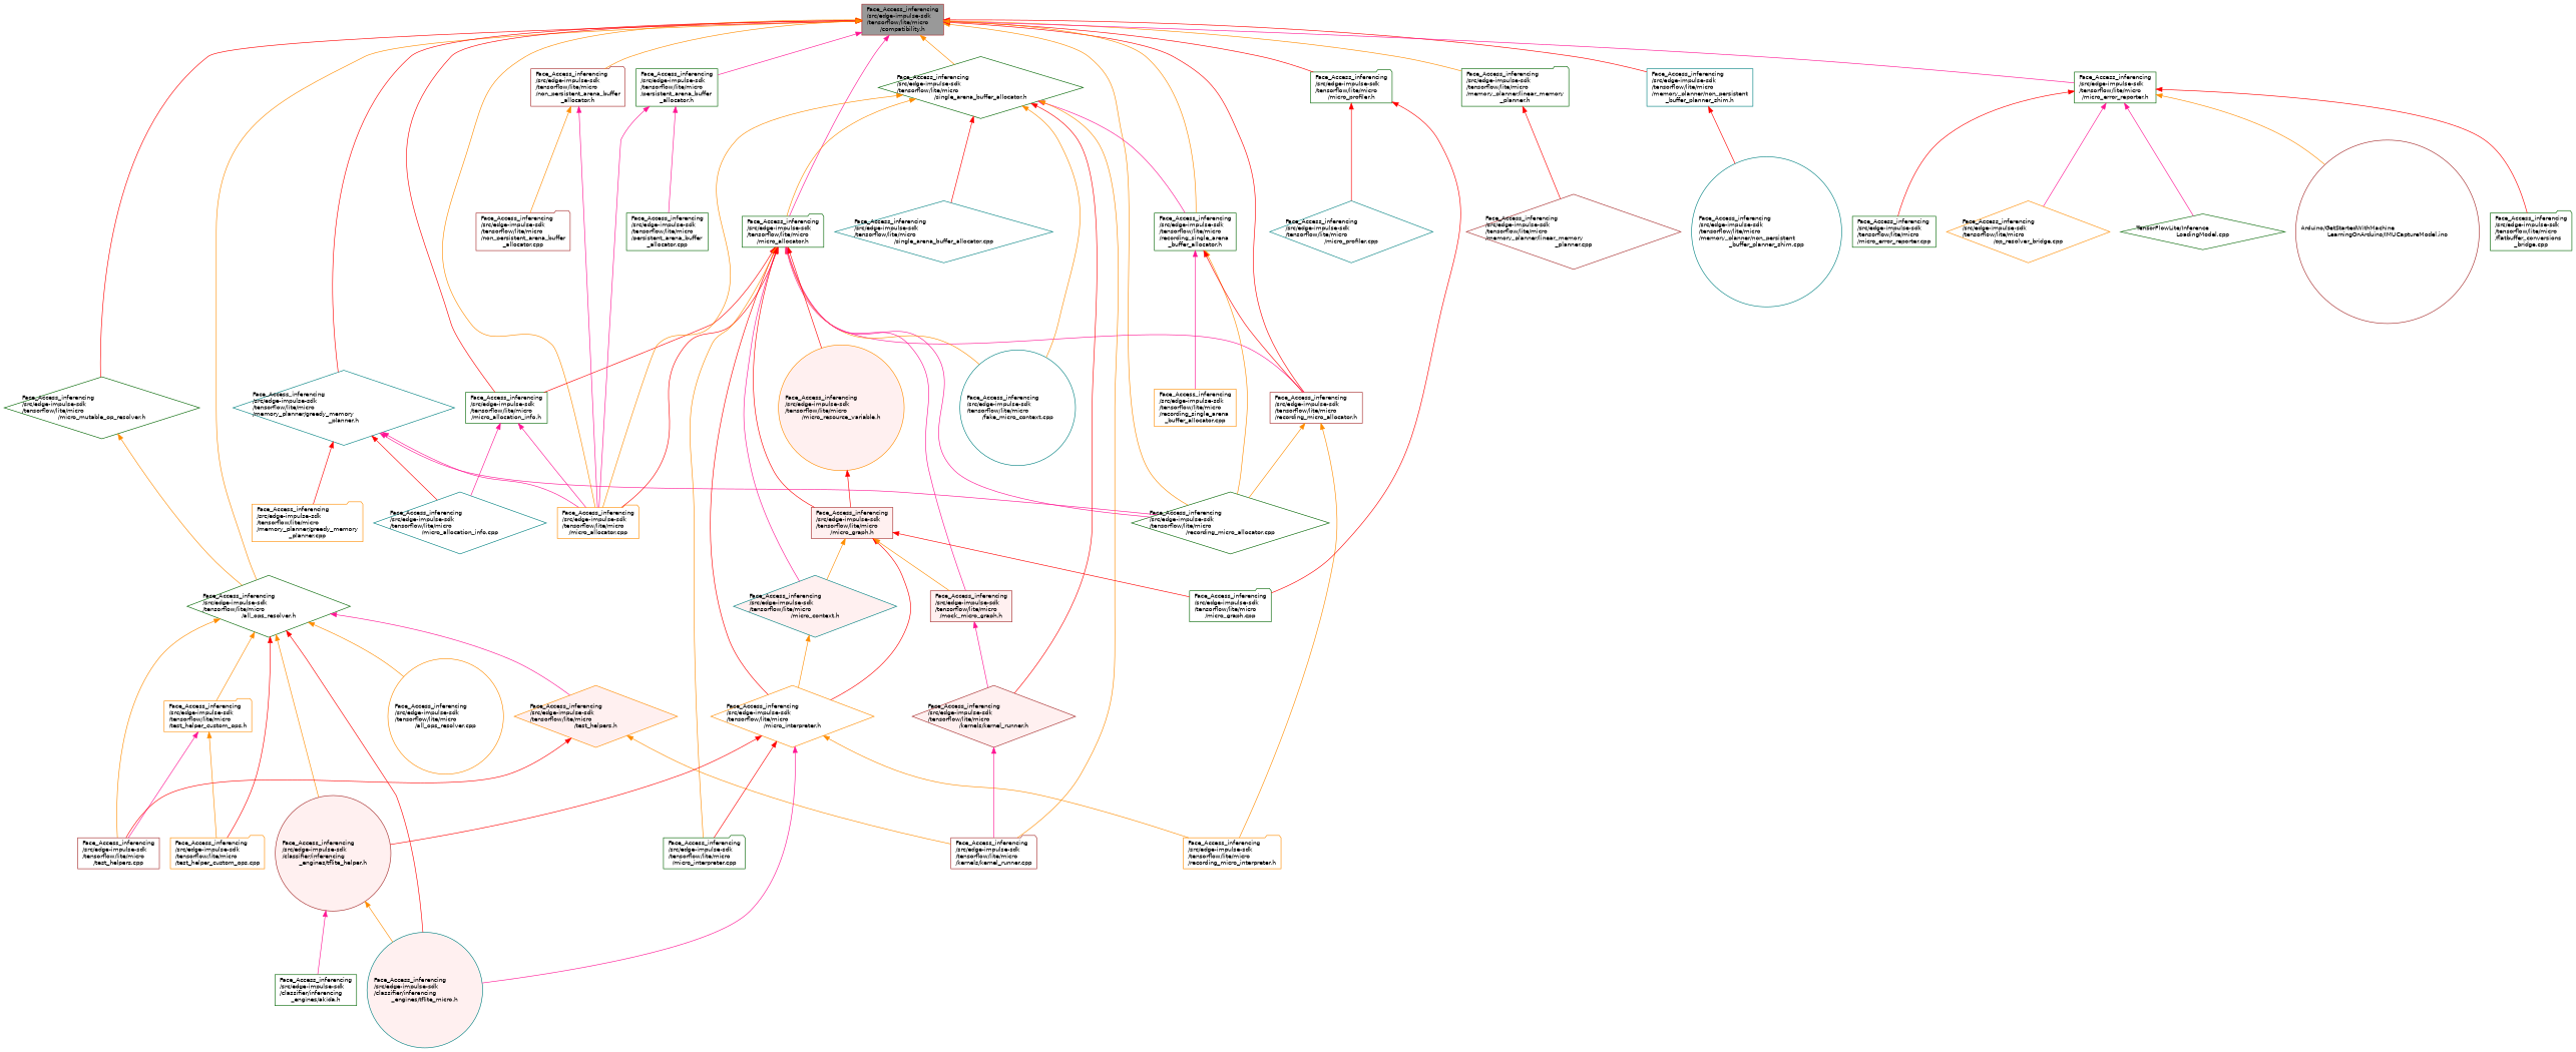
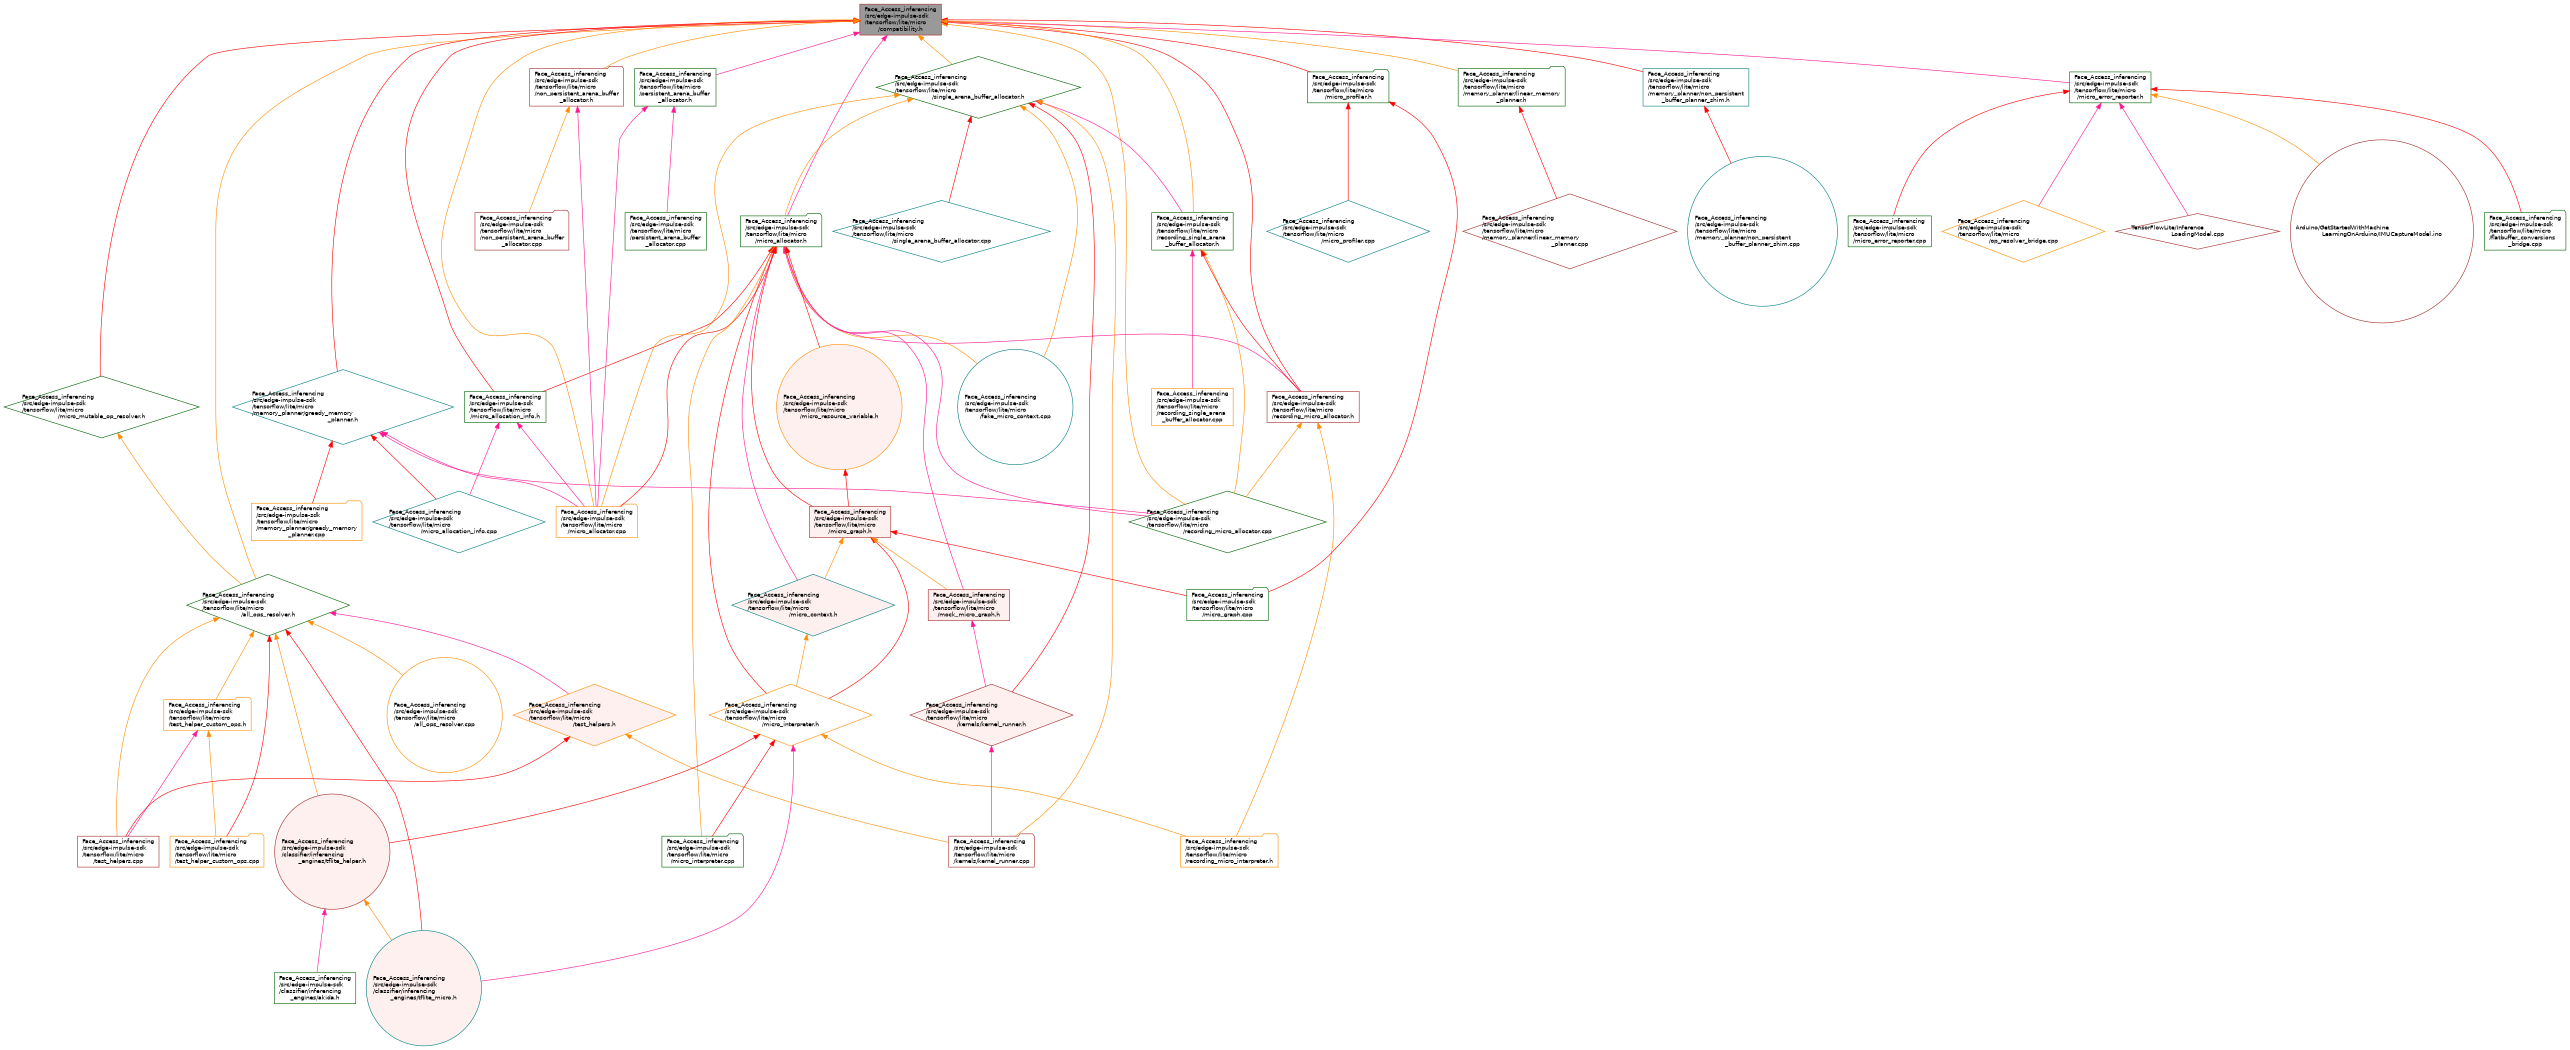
  digraph {
    node [color=darkgreen fillcolor=white fontname=Helvetica fontsize=10 shape=diamond style=filled]
    edge [color=darkorange dir=back fontname=Helvetica fontsize=10 labelfontname=Helvetica labelfontsize=10 style=solid]
    n1 [color=brown fillcolor=grey60 fontcolor=black height=0.2 label="Face_Access_inferencing\l/src/edge-impulse-sdk\l/tensorflow/lite/micro\l/compatibility.h" shape=box width=0.4]
    n2 [height=0.2 label="Face_Access_inferencing\l/src/edge-impulse-sdk\l/tensorflow/lite/micro\l/all_ops_resolver.h" width=0.4]
    n3 [color=teal height=0.2 label="Face_Access_inferencing\l/src/edge-impulse-sdk\l/tensorflow/lite/micro\l/memory_planner/greedy_memory\l_planner.h" width=0.4]
    n4 [color=darkorange height=0.2 label="Face_Access_inferencing\l/src/edge-impulse-sdk\l/tensorflow/lite/micro\l/micro_allocator.cpp" shape=folder width=0.4]
    n5 [height=0.2 label="Face_Access_inferencing\l/src/edge-impulse-sdk\l/tensorflow/lite/micro\l/recording_micro_allocator.cpp" width=0.4]
    n6 [height=0.2 label="Face_Access_inferencing\l/src/edge-impulse-sdk\l/tensorflow/lite/micro\l/memory_planner/linear_memory\l_planner.h" shape=folder width=0.4]
    n7 [color=teal height=0.2 label="Face_Access_inferencing\l/src/edge-impulse-sdk\l/tensorflow/lite/micro\l/memory_planner/non_persistent\l_buffer_planner_shim.h" shape=box width=0.4]
    n8 [height=0.2 label="Face_Access_inferencing\l/src/edge-impulse-sdk\l/tensorflow/lite/micro\l/micro_allocation_info.h" shape=box width=0.4]
    n9 [height=0.2 label="Face_Access_inferencing\l/src/edge-impulse-sdk\l/tensorflow/lite/micro\l/micro_allocator.h" shape=folder width=0.4]
    n10 [color=brown height=0.2 label="Face_Access_inferencing\l/src/edge-impulse-sdk\l/tensorflow/lite/micro\l/recording_micro_allocator.h" shape=box width=0.4]
    n11 [height=0.2 label="Face_Access_inferencing\l/src/edge-impulse-sdk\l/tensorflow/lite/micro\l/micro_error_reporter.h" shape=box width=0.4]
    n12 [height=0.2 label="Face_Access_inferencing\l/src/edge-impulse-sdk\l/tensorflow/lite/micro\l/micro_mutable_op_resolver.h" width=0.4]
    n13 [height=0.2 label="Face_Access_inferencing\l/src/edge-impulse-sdk\l/tensorflow/lite/micro\l/micro_profiler.h" shape=folder width=0.4]
    n14 [color=brown height=0.2 label="Face_Access_inferencing\l/src/edge-impulse-sdk\l/tensorflow/lite/micro\l/non_persistent_arena_buffer\l_allocator.h" shape=folder width=0.4]
    n15 [height=0.2 label="Face_Access_inferencing\l/src/edge-impulse-sdk\l/tensorflow/lite/micro\l/persistent_arena_buffer\l_allocator.h" shape=box width=0.4]
    n16 [height=0.2 label="Face_Access_inferencing\l/src/edge-impulse-sdk\l/tensorflow/lite/micro\l/recording_single_arena\l_buffer_allocator.h" shape=box width=0.4]
    n17 [height=0.2 label="Face_Access_inferencing\l/src/edge-impulse-sdk\l/tensorflow/lite/micro\l/single_arena_buffer_allocator.h" width=0.4]
    n18 [color=brown fillcolor="#FFF0F0" height=0.2 label="Face_Access_inferencing\l/src/edge-impulse-sdk\l/classifier/inferencing\l_engines/tflite_helper.h" shape=circle width=0.4]
    n19 [color=teal fillcolor="#FFF0F0" height=0.2 label="Face_Access_inferencing\l/src/edge-impulse-sdk\l/classifier/inferencing\l_engines/tflite_micro.h" shape=circle width=0.4]
    n20 [color=darkorange height=0.2 label="Face_Access_inferencing\l/src/edge-impulse-sdk\l/tensorflow/lite/micro\l/all_ops_resolver.cpp" shape=circle width=0.4]
    n21 [color=darkorange height=0.2 label="Face_Access_inferencing\l/src/edge-impulse-sdk\l/tensorflow/lite/micro\l/test_helper_custom_ops.cpp" shape=folder width=0.4]
    n22 [color=darkorange height=0.2 label="Face_Access_inferencing\l/src/edge-impulse-sdk\l/tensorflow/lite/micro\l/test_helper_custom_ops.h" shape=folder width=0.4]
    n23 [color=brown height=0.2 label="Face_Access_inferencing\l/src/edge-impulse-sdk\l/tensorflow/lite/micro\l/test_helpers.cpp" shape=box width=0.4]
    n24 [color=darkorange fillcolor="#FFF0F0" height=0.2 label="Face_Access_inferencing\l/src/edge-impulse-sdk\l/tensorflow/lite/micro\l/test_helpers.h" width=0.4]
    n25 [height=0.2 label="Face_Access_inferencing\l/src/edge-impulse-sdk\l/classifier/inferencing\l_engines/akida.h" shape=box width=0.4]
    n26 [color=brown height=0.2 label="Face_Access_inferencing\l/src/edge-impulse-sdk\l/tensorflow/lite/micro\l/kernels/kernel_runner.cpp" shape=folder width=0.4]
    n27 [color=darkorange height=0.2 label="Face_Access_inferencing\l/src/edge-impulse-sdk\l/tensorflow/lite/micro\l/memory_planner/greedy_memory\l_planner.cpp" shape=folder width=0.4]
    n28 [color=teal height=0.2 label="Face_Access_inferencing\l/src/edge-impulse-sdk\l/tensorflow/lite/micro\l/micro_allocation_info.cpp" width=0.4]
    n29 [color=brown height=0.2 label="Face_Access_inferencing\l/src/edge-impulse-sdk\l/tensorflow/lite/micro\l/memory_planner/linear_memory\l_planner.cpp" width=0.4]
    n30 [color=teal height=0.2 label="Face_Access_inferencing\l/src/edge-impulse-sdk\l/tensorflow/lite/micro\l/memory_planner/non_persistent\l_buffer_planner_shim.cpp" shape=circle width=0.4]
    n31 [color=teal height=0.2 label="Face_Access_inferencing\l/src/edge-impulse-sdk\l/tensorflow/lite/micro\l/fake_micro_context.cpp" shape=circle width=0.4]
    n32 [color=teal fillcolor="#FFF0F0" height=0.2 label="Face_Access_inferencing\l/src/edge-impulse-sdk\l/tensorflow/lite/micro\l/micro_context.h" width=0.4]
    n33 [color=darkorange height=0.2 label="Face_Access_inferencing\l/src/edge-impulse-sdk\l/tensorflow/lite/micro\l/micro_interpreter.h" width=0.4]
    n34 [height=0.2 label="Face_Access_inferencing\l/src/edge-impulse-sdk\l/tensorflow/lite/micro\l/micro_interpreter.cpp" shape=folder width=0.4]
    n35 [color=brown fillcolor="#FFF0F0" height=0.2 label="Face_Access_inferencing\l/src/edge-impulse-sdk\l/tensorflow/lite/micro\l/micro_graph.h" shape=box width=0.4]
    n36 [color=brown fillcolor="#FFF0F0" height=0.2 label="Face_Access_inferencing\l/src/edge-impulse-sdk\l/tensorflow/lite/micro\l/mock_micro_graph.h" shape=box width=0.4]
    n37 [color=darkorange fillcolor="#FFF0F0" height=0.2 label="Face_Access_inferencing\l/src/edge-impulse-sdk\l/tensorflow/lite/micro\l/micro_resource_variable.h" shape=circle width=0.4]
    n38 [color=darkorange height=0.2 label="Face_Access_inferencing\l/src/edge-impulse-sdk\l/tensorflow/lite/micro\l/recording_micro_interpreter.h" shape=folder width=0.4]
    n39 [height=0.2 label="Face_Access_inferencing\l/src/edge-impulse-sdk\l/tensorflow/lite/micro\l/micro_graph.cpp" shape=folder width=0.4]
    n40 [color=brown fillcolor="#FFF0F0" height=0.2 label="Face_Access_inferencing\l/src/edge-impulse-sdk\l/tensorflow/lite/micro\l/kernels/kernel_runner.h" width=0.4]
    n41 [color=brown height=0.2 label="Arduino/GetStartedWithMachine\lLearningOnArduino/IMUCaptureModel.ino" shape=circle width=0.4]
    n42 [height=0.2 label="Face_Access_inferencing\l/src/edge-impulse-sdk\l/tensorflow/lite/micro\l/flatbuffer_conversions\l_bridge.cpp" shape=folder width=0.4]
    n43 [height=0.2 label="Face_Access_inferencing\l/src/edge-impulse-sdk\l/tensorflow/lite/micro\l/micro_error_reporter.cpp" shape=box width=0.4]
    n44 [color=darkorange height=0.2 label="Face_Access_inferencing\l/src/edge-impulse-sdk\l/tensorflow/lite/micro\l/op_resolver_bridge.cpp" width=0.4]
-   n45 [height=0.2 label="TensorFlowLite/Inference\lLoadingModel.cpp" width=0.4]
+   n45 [color=brown height=0.2 label="TensorFlowLite/Inference\lLoadingModel.cpp" width=0.4]
    n46 [color=teal height=0.2 label="Face_Access_inferencing\l/src/edge-impulse-sdk\l/tensorflow/lite/micro\l/micro_profiler.cpp" width=0.4]
    n47 [color=brown height=0.2 label="Face_Access_inferencing\l/src/edge-impulse-sdk\l/tensorflow/lite/micro\l/non_persistent_arena_buffer\l_allocator.cpp" shape=folder width=0.4]
    n48 [height=0.2 label="Face_Access_inferencing\l/src/edge-impulse-sdk\l/tensorflow/lite/micro\l/persistent_arena_buffer\l_allocator.cpp" shape=box width=0.4]
    n49 [color=darkorange height=0.2 label="Face_Access_inferencing\l/src/edge-impulse-sdk\l/tensorflow/lite/micro\l/recording_single_arena\l_buffer_allocator.cpp" shape=box width=0.4]
    n50 [color=teal height=0.2 label="Face_Access_inferencing\l/src/edge-impulse-sdk\l/tensorflow/lite/micro\l/single_arena_buffer_allocator.cpp" width=0.4]
    n1 -> n2
    n1 -> n3 [color=red]
    n1 -> n4
    n1 -> n5
    n1 -> n6
    n1 -> n7 [color=red]
    n1 -> n8 [color=red]
    n1 -> n9 [color=deeppink]
    n1 -> n10 [color=red]
    n1 -> n11 [color=deeppink]
    n1 -> n12 [color=red]
    n1 -> n13 [color=red]
    n1 -> n14
    n1 -> n15 [color=deeppink]
    n1 -> n16
    n1 -> n17
    n2 -> n18
    n2 -> n19 [color=red]
    n2 -> n20
    n2 -> n21 [color=red]
    n2 -> n22
    n2 -> n23
    n2 -> n24 [color=deeppink]
    n3 -> n4 [color=deeppink]
    n3 -> n5 [color=deeppink]
    n3 -> n27 [color=red]
    n3 -> n28 [color=red]
    n6 -> n29 [color=red]
    n7 -> n30 [color=red]
    n8 -> n4 [color=deeppink]
    n8 -> n28 [color=deeppink]
    n9 -> n4 [color=red]
    n9 -> n5 [color=deeppink]
    n9 -> n8 [color=red]
    n9 -> n10 [color=deeppink]
    n9 -> n31
    n9 -> n32 [color=deeppink]
    n9 -> n33 [color=red]
    n9 -> n34
    n9 -> n35 [color=red]
    n9 -> n36 [color=deeppink]
    n9 -> n37 [color=red]
    n10 -> n5
    n10 -> n38
    n11 -> n41
    n11 -> n42 [color=red]
    n11 -> n43 [color=red]
    n11 -> n44 [color=deeppink]
    n11 -> n45 [color=deeppink]
    n12 -> n2
    n13 -> n39 [color=red]
    n13 -> n46 [color=red]
    n14 -> n4 [color=deeppink]
    n14 -> n47
    n15 -> n4 [color=deeppink]
    n15 -> n48 [color=deeppink]
    n16 -> n5
    n16 -> n10 [color=red]
    n16 -> n49 [color=deeppink]
    n17 -> n4
    n17 -> n9
    n17 -> n16 [color=deeppink]
    n17 -> n26
    n17 -> n31
    n17 -> n40 [color=red]
    n17 -> n50 [color=red]
    n18 -> n19
    n18 -> n25 [color=deeppink]
    n22 -> n21
    n22 -> n23 [color=deeppink]
    n24 -> n23 [color=red]
    n24 -> n26
    n32 -> n33
    n33 -> n18 [color=red]
    n33 -> n19 [color=deeppink]
    n33 -> n34 [color=red]
    n33 -> n38
    n35 -> n32
    n35 -> n33 [color=red]
    n35 -> n36
    n35 -> n39 [color=red]
    n36 -> n40 [color=deeppink]
    n37 -> n35 [color=red]
    n40 -> n26 [color=deeppink]
  }
